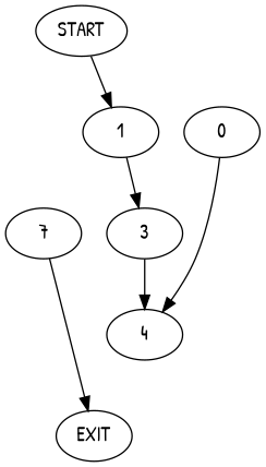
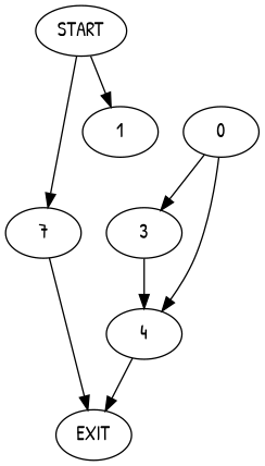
  digraph {
    fontname="Patrick Hand"
    node [fontname="Patrick Hand"]
    edge [fontname="Patrick Hand"]
    n1 [label=START]
    1
    7
    3
    n5 [label=EXIT]
    4
    n7 [label=0]
    n1 -> 1
-   1 -> 3
+   n1 -> 7
+   n7 -> 3
    7 -> n5
    3 -> 4
+   4 -> n5
    n7 -> 4
  }
